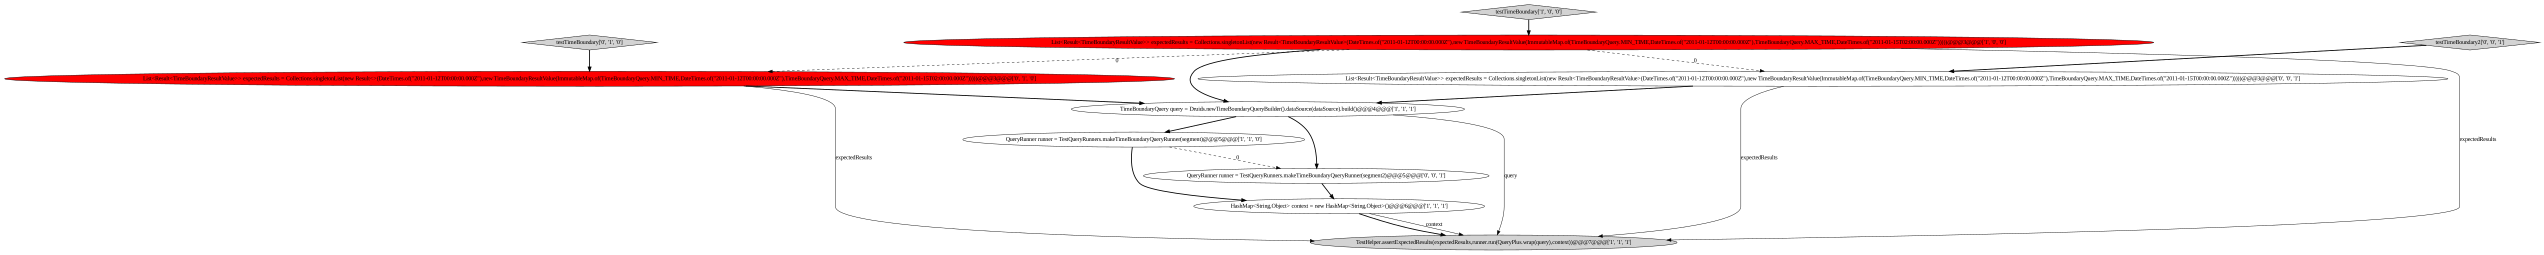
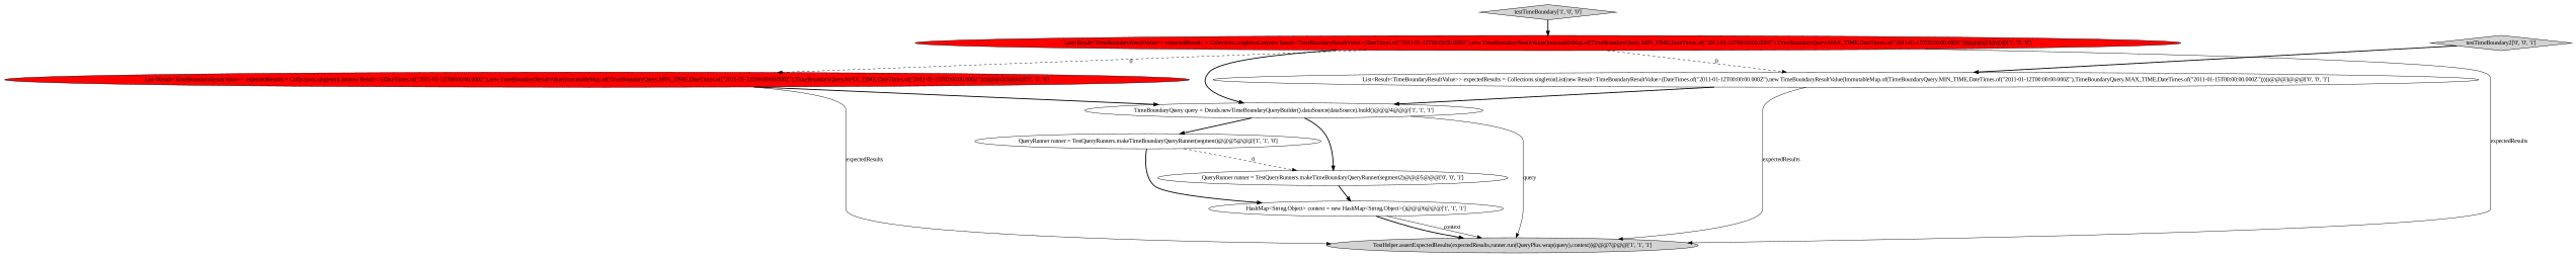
  digraph {
    fontname="Liberation Serif"
    node [fillcolor=white shape=ellipse style=filled fontname="Liberation Serif"]
    edge [style=bold fontname="Liberation Serif"]
    n1 [label="List<Result<TimeBoundaryResultValue>> expectedResults = Collections.singletonList(new Result<TimeBoundaryResultValue>(DateTimes.of(\"2011-01-12T00:00:00.000Z\"),new TimeBoundaryResultValue(ImmutableMap.of(TimeBoundaryQuery.MIN_TIME,DateTimes.of(\"2011-01-12T00:00:00.000Z\"),TimeBoundaryQuery.MAX_TIME,DateTimes.of(\"2011-01-15T00:00:00.000Z\")))))@@@3@@@['0', '0', '1']"]
    n2 [fillcolor=lightgray label="TestHelper.assertExpectedResults(expectedResults,runner.run(QueryPlus.wrap(query),context))@@@7@@@['1', '1', '1']"]
    n3 [label="TimeBoundaryQuery query = Druids.newTimeBoundaryQueryBuilder().dataSource(dataSource).build()@@@4@@@['1', '1', '1']"]
    n4 [fillcolor=red label="List<Result<TimeBoundaryResultValue>> expectedResults = Collections.singletonList(new Result<TimeBoundaryResultValue>(DateTimes.of(\"2011-01-12T00:00:00.000Z\"),new TimeBoundaryResultValue(ImmutableMap.of(TimeBoundaryQuery.MIN_TIME,DateTimes.of(\"2011-01-12T00:00:00.000Z\"),TimeBoundaryQuery.MAX_TIME,DateTimes.of(\"2011-01-15T02:00:00.000Z\")))))@@@3@@@['1', '0', '0']"]
    n5 [fillcolor=red label="List<Result<TimeBoundaryResultValue>> expectedResults = Collections.singletonList(new Result<>(DateTimes.of(\"2011-01-12T00:00:00.000Z\"),new TimeBoundaryResultValue(ImmutableMap.of(TimeBoundaryQuery.MIN_TIME,DateTimes.of(\"2011-01-12T00:00:00.000Z\"),TimeBoundaryQuery.MAX_TIME,DateTimes.of(\"2011-01-15T02:00:00.000Z\")))))@@@3@@@['0', '1', '0']"]
-   n6 [fillcolor=lightgray label="testTimeBoundary['0', '1', '0']" shape=diamond]
    n7 [label="QueryRunner runner = TestQueryRunners.makeTimeBoundaryQueryRunner(segment)@@@5@@@['1', '1', '0']"]
    n8 [label="QueryRunner runner = TestQueryRunners.makeTimeBoundaryQueryRunner(segment2)@@@5@@@['0', '0', '1']"]
    n9 [label="HashMap<String,Object> context = new HashMap<String,Object>()@@@6@@@['1', '1', '1']"]
    n10 [fillcolor=lightgray label="testTimeBoundary['1', '0', '0']" shape=diamond]
    n11 [fillcolor=lightgray label="testTimeBoundary2['0', '0', '1']" shape=diamond]
    n1 -> n2 [label=expectedResults style=solid]
    n1 -> n3
    n3 -> n2 [label=query style=solid]
    n3 -> n7
    n3 -> n8
    n4 -> n1 [label=0 style=dashed]
    n4 -> n2 [label=expectedResults style=solid]
    n4 -> n3
    n4 -> n5 [label=0 style=dashed]
    n5 -> n2 [label=expectedResults style=solid]
    n5 -> n3
-   n6 -> n5
    n7 -> n8 [label=0 style=dashed]
    n7 -> n9
    n8 -> n9
    n9 -> n2 [label=context style=solid]
    n9 -> n2
    n10 -> n4
    n11 -> n1
  }
